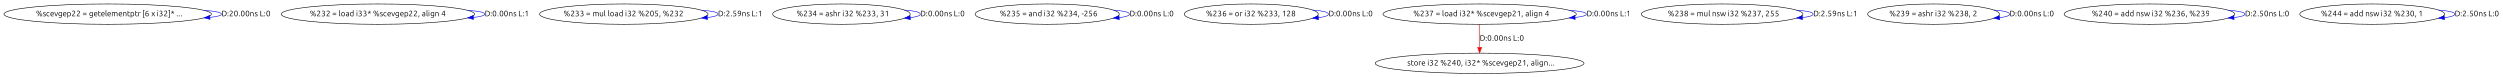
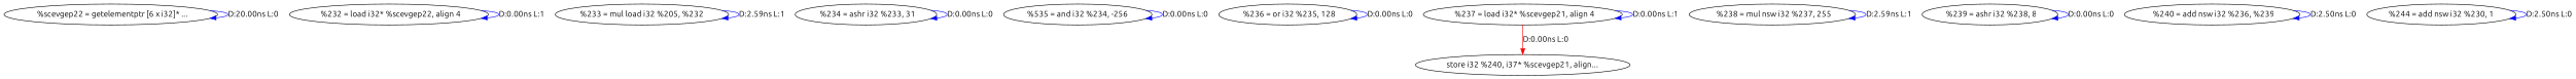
  digraph {
    fontname=Ubuntu
    node [fontname=Ubuntu]
    edge [color=blue fontname=Ubuntu]
    n1 [label="  %scevgep22 = getelementptr [6 x i32]* ..."]
-   n2 [label="%232 = load i33* %scevgep22, align 4"]
+   n2 [label="  %232 = load i32* %scevgep22, align 4"]
    n3 [label="%233 = mul load i32 %205, %232"]
    n4 [label="  %234 = ashr i32 %233, 31"]
-   n5 [label="  %235 = and i32 %234, -256"]
-   n6 [label="%236 = or i32 %233, 128"]
+   n5 [label="%535 = and i32 %234, -256"]
+   n6 [label="  %236 = or i32 %235, 128"]
    n7 [label="  %237 = load i32* %scevgep21, align 4"]
-   n8 [label="  store i32 %240, i32* %scevgep21, align..."]
+   n8 [label="store i32 %240, i37* %scevgep21, align..."]
    n9 [label="  %238 = mul nsw i32 %237, 255"]
-   n10 [label="%239 = ashr i32 %238, 2"]
+   n10 [label="  %239 = ashr i32 %238, 8"]
    n11 [label="  %240 = add nsw i32 %236, %239"]
    n12 [label="%244 = add nsw i32 %230, 1"]
    n1 -> n1 [label="D:20.00ns L:0"]
    n2 -> n2 [label="D:0.00ns L:1"]
    n3 -> n3 [label="D:2.59ns L:1"]
    n4 -> n4 [label="D:0.00ns L:0"]
    n5 -> n5 [label="D:0.00ns L:0"]
    n6 -> n6 [label="D:0.00ns L:0"]
    n7 -> n7 [label="D:0.00ns L:1"]
    n7 -> n8 [color=red label="D:0.00ns L:0"]
    n9 -> n9 [label="D:2.59ns L:1"]
    n10 -> n10 [label="D:0.00ns L:0"]
    n11 -> n11 [label="D:2.50ns L:0"]
    n12 -> n12 [label="D:2.50ns L:0"]
  }
